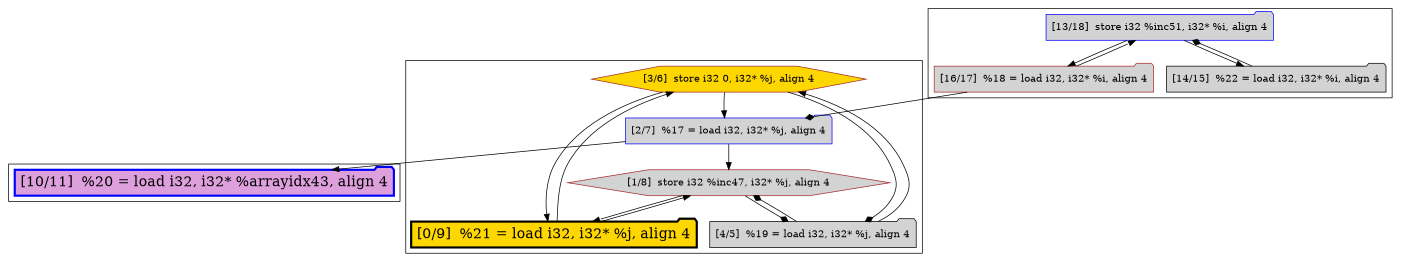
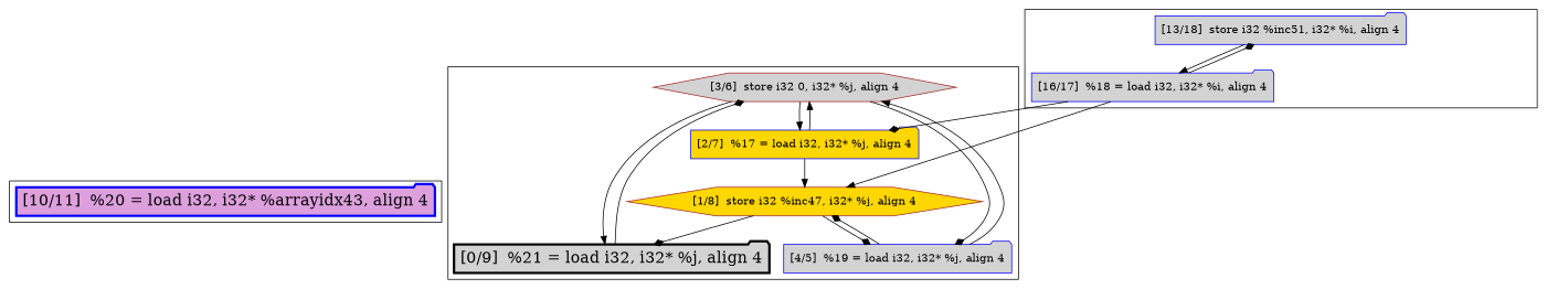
  digraph {
    node [color=blue fillcolor=lightgrey shape=folder style=filled]
    edge [arrowhead=normal]
    n1 [fillcolor=plum fontsize=20 label="[10/11]  %20 = load i32, i32* %arrayidx43, align 4" penwidth=3.0]
-   n2 [color=brown fillcolor=gold label="[3/6]  store i32 0, i32* %j, align 4" shape=hexagon]
-   n3 [label="[2/7]  %17 = load i32, i32* %j, align 4"]
-   n4 [color=black fillcolor=gold fontsize=20 label="[0/9]  %21 = load i32, i32* %j, align 4" penwidth=3.0]
-   n5 [color=brown label="[1/8]  store i32 %inc47, i32* %j, align 4" shape=hexagon]
-   n6 [color=black label="[4/5]  %19 = load i32, i32* %j, align 4"]
+   n2 [color=brown label="[3/6]  store i32 0, i32* %j, align 4" shape=hexagon]
+   n3 [fillcolor=gold label="[2/7]  %17 = load i32, i32* %j, align 4"]
+   n4 [color=black fontsize=20 label="[0/9]  %21 = load i32, i32* %j, align 4" penwidth=3.0]
+   n5 [color=brown fillcolor=gold label="[1/8]  store i32 %inc47, i32* %j, align 4" shape=hexagon]
+   n6 [label="[4/5]  %19 = load i32, i32* %j, align 4"]
    n7 [label="[13/18]  store i32 %inc51, i32* %i, align 4"]
-   n8 [color=brown label="[16/17]  %18 = load i32, i32* %i, align 4"]
-   n9 [color=black label="[14/15]  %22 = load i32, i32* %i, align 4"]
+   n8 [label="[16/17]  %18 = load i32, i32* %i, align 4"]
    subgraph cluster_1 {
      n1
    }
    subgraph cluster_2 {
      n2
      n3
      n4
      n5
      n6
    }
    subgraph cluster_3 {
      n7
      n8
-     n9
    }
    n2 -> n3
    n2 -> n4
    n2 -> n6 [arrowhead=diamond]
-   n3 -> n1
+   n3 -> n2
    n3 -> n5
-   n4 -> n2
-   n4 -> n5
-   n5 -> n4
+   n4 -> n2 [arrowhead=diamond]
+   n8 -> n5
+   n5 -> n4 [arrowhead=diamond]
    n5 -> n6 [arrowhead=diamond]
    n6 -> n2
    n6 -> n5 [arrowhead=diamond]
    n7 -> n8
-   n7 -> n9
    n8 -> n3 [arrowhead=diamond]
-   n8 -> n7
-   n9 -> n7 [arrowhead=diamond]
+   n8 -> n7 [arrowhead=diamond]
  }
